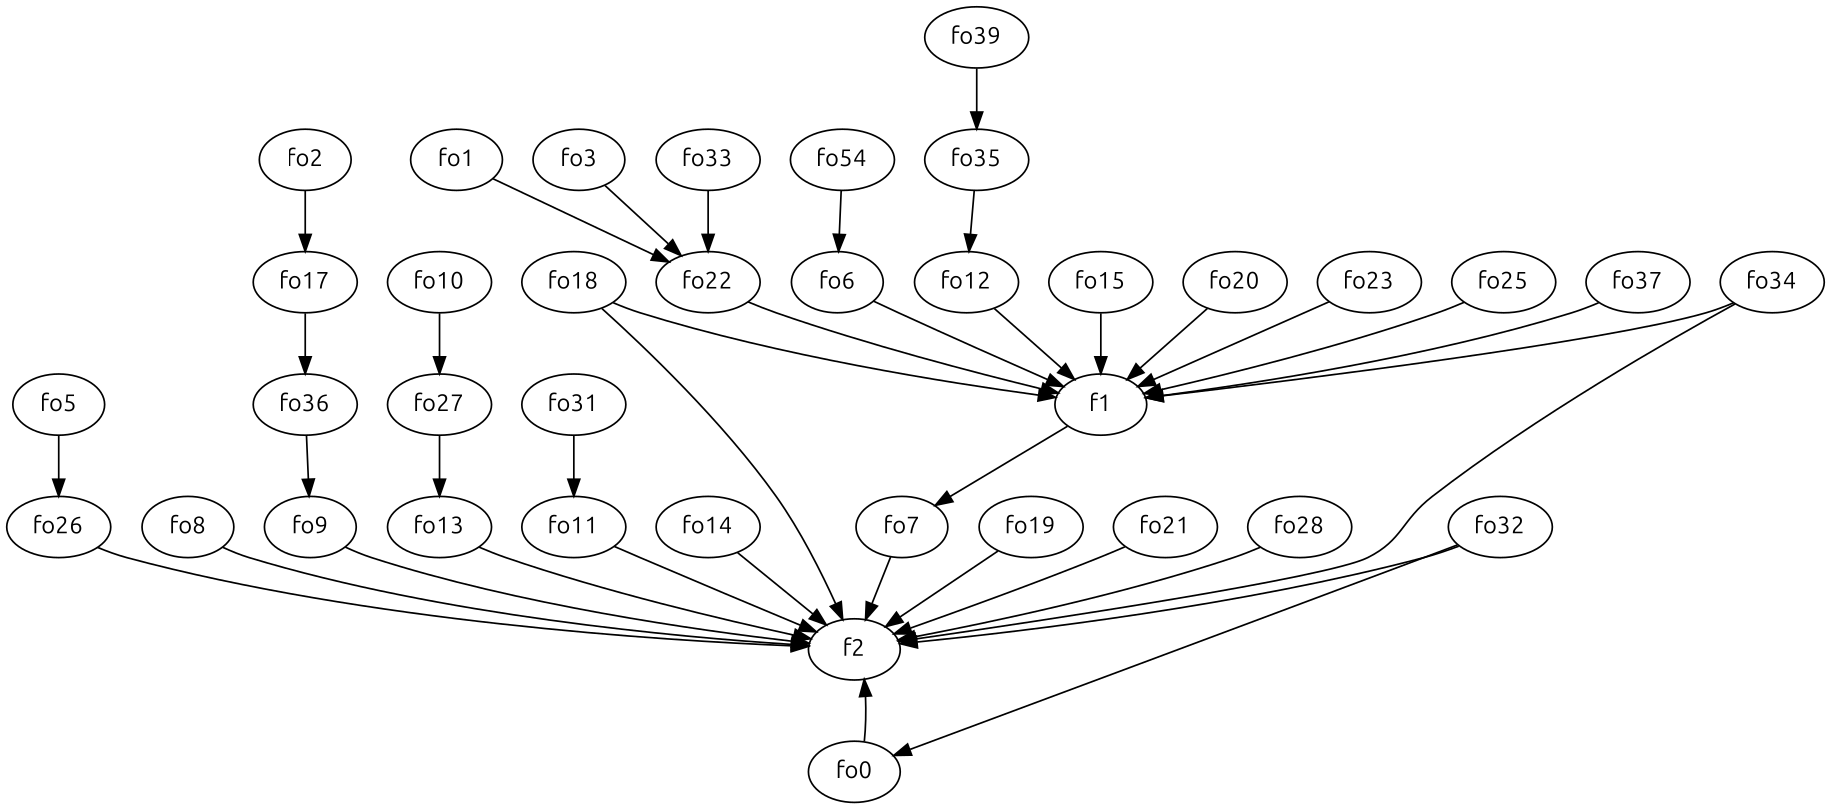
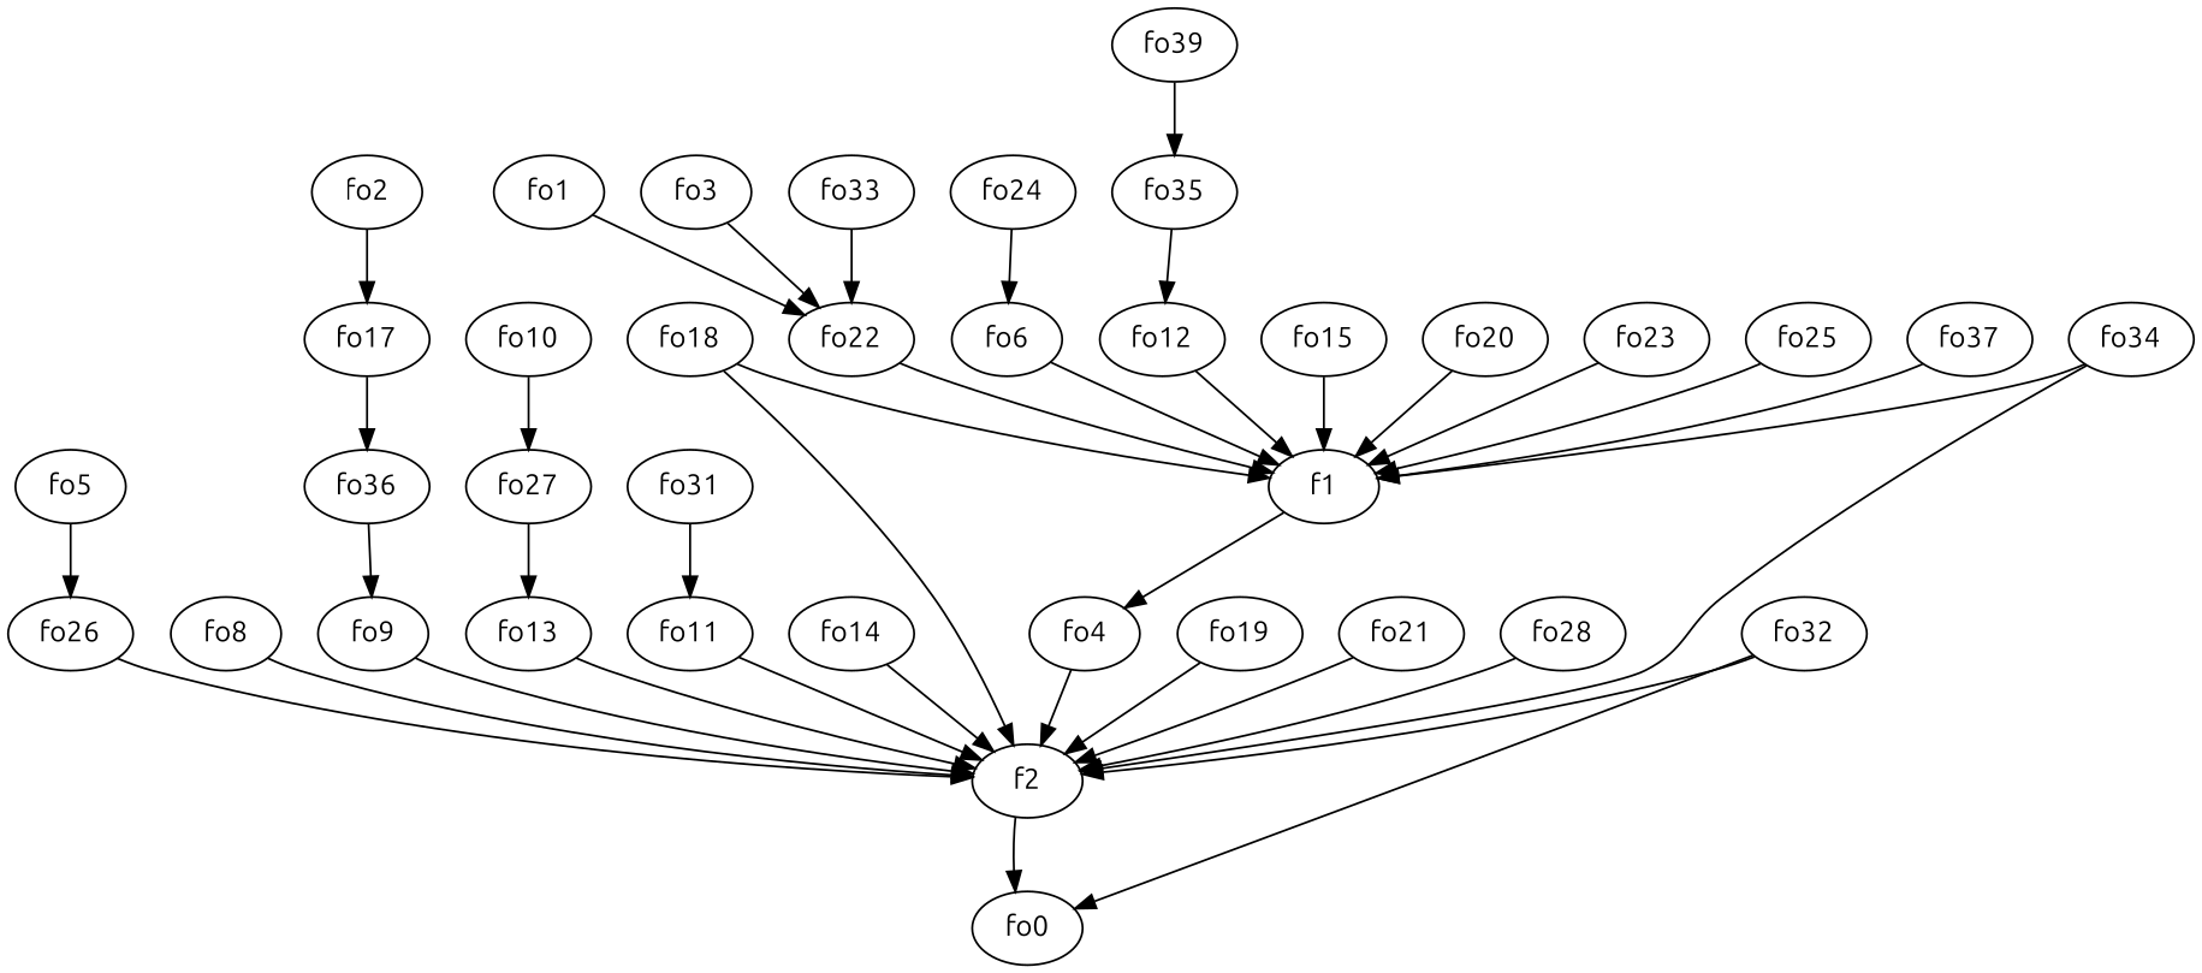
  strict digraph {
    fontname=Ubuntu
    node [fontname=Ubuntu]
    edge [fontname=Ubuntu weight=2]
    f1
-   fo4 [label=fo7]
+   fo4
    f2
    fo1
    fo22
    fo2
    fo17
    fo36
    fo3
    fo5
    fo26
    fo6
    n13 [label=fo0]
    fo8
    fo9
    fo10
    fo27
    fo13
    fo11
    fo12
    fo14
    fo15
    fo18
    fo19
    fo20
    fo21
    fo23
-   fo24 [label=fo54]
+   fo24
    fo25
    fo28
    n31 [label=fo39]
    fo35
    fo31
    fo32
    fo33
    fo34
    fo37
    f1 -> fo4
    fo4 -> f2
    fo1 -> fo22
    fo22 -> f1
    fo2 -> fo17
    fo17 -> fo36
    fo36 -> fo9
    fo3 -> fo22
    fo5 -> fo26
    fo26 -> f2
    fo6 -> f1
-   n13 -> f2
+   f2 -> n13
    fo8 -> f2
    fo9 -> f2
    fo10 -> fo27
    fo27 -> fo13
    fo13 -> f2
    fo11 -> f2
    fo12 -> f1
    fo14 -> f2
    fo15 -> f1
    fo18 -> f1
    fo18 -> f2
    fo19 -> f2
    fo20 -> f1
    fo21 -> f2
    fo23 -> f1
    fo24 -> fo6
    fo25 -> f1
    fo28 -> f2
    n31 -> fo35
    fo35 -> fo12
    fo31 -> fo11
    fo32 -> f2
    fo32 -> n13
    fo33 -> fo22
    fo34 -> f1
    fo34 -> f2
    fo37 -> f1
  }
